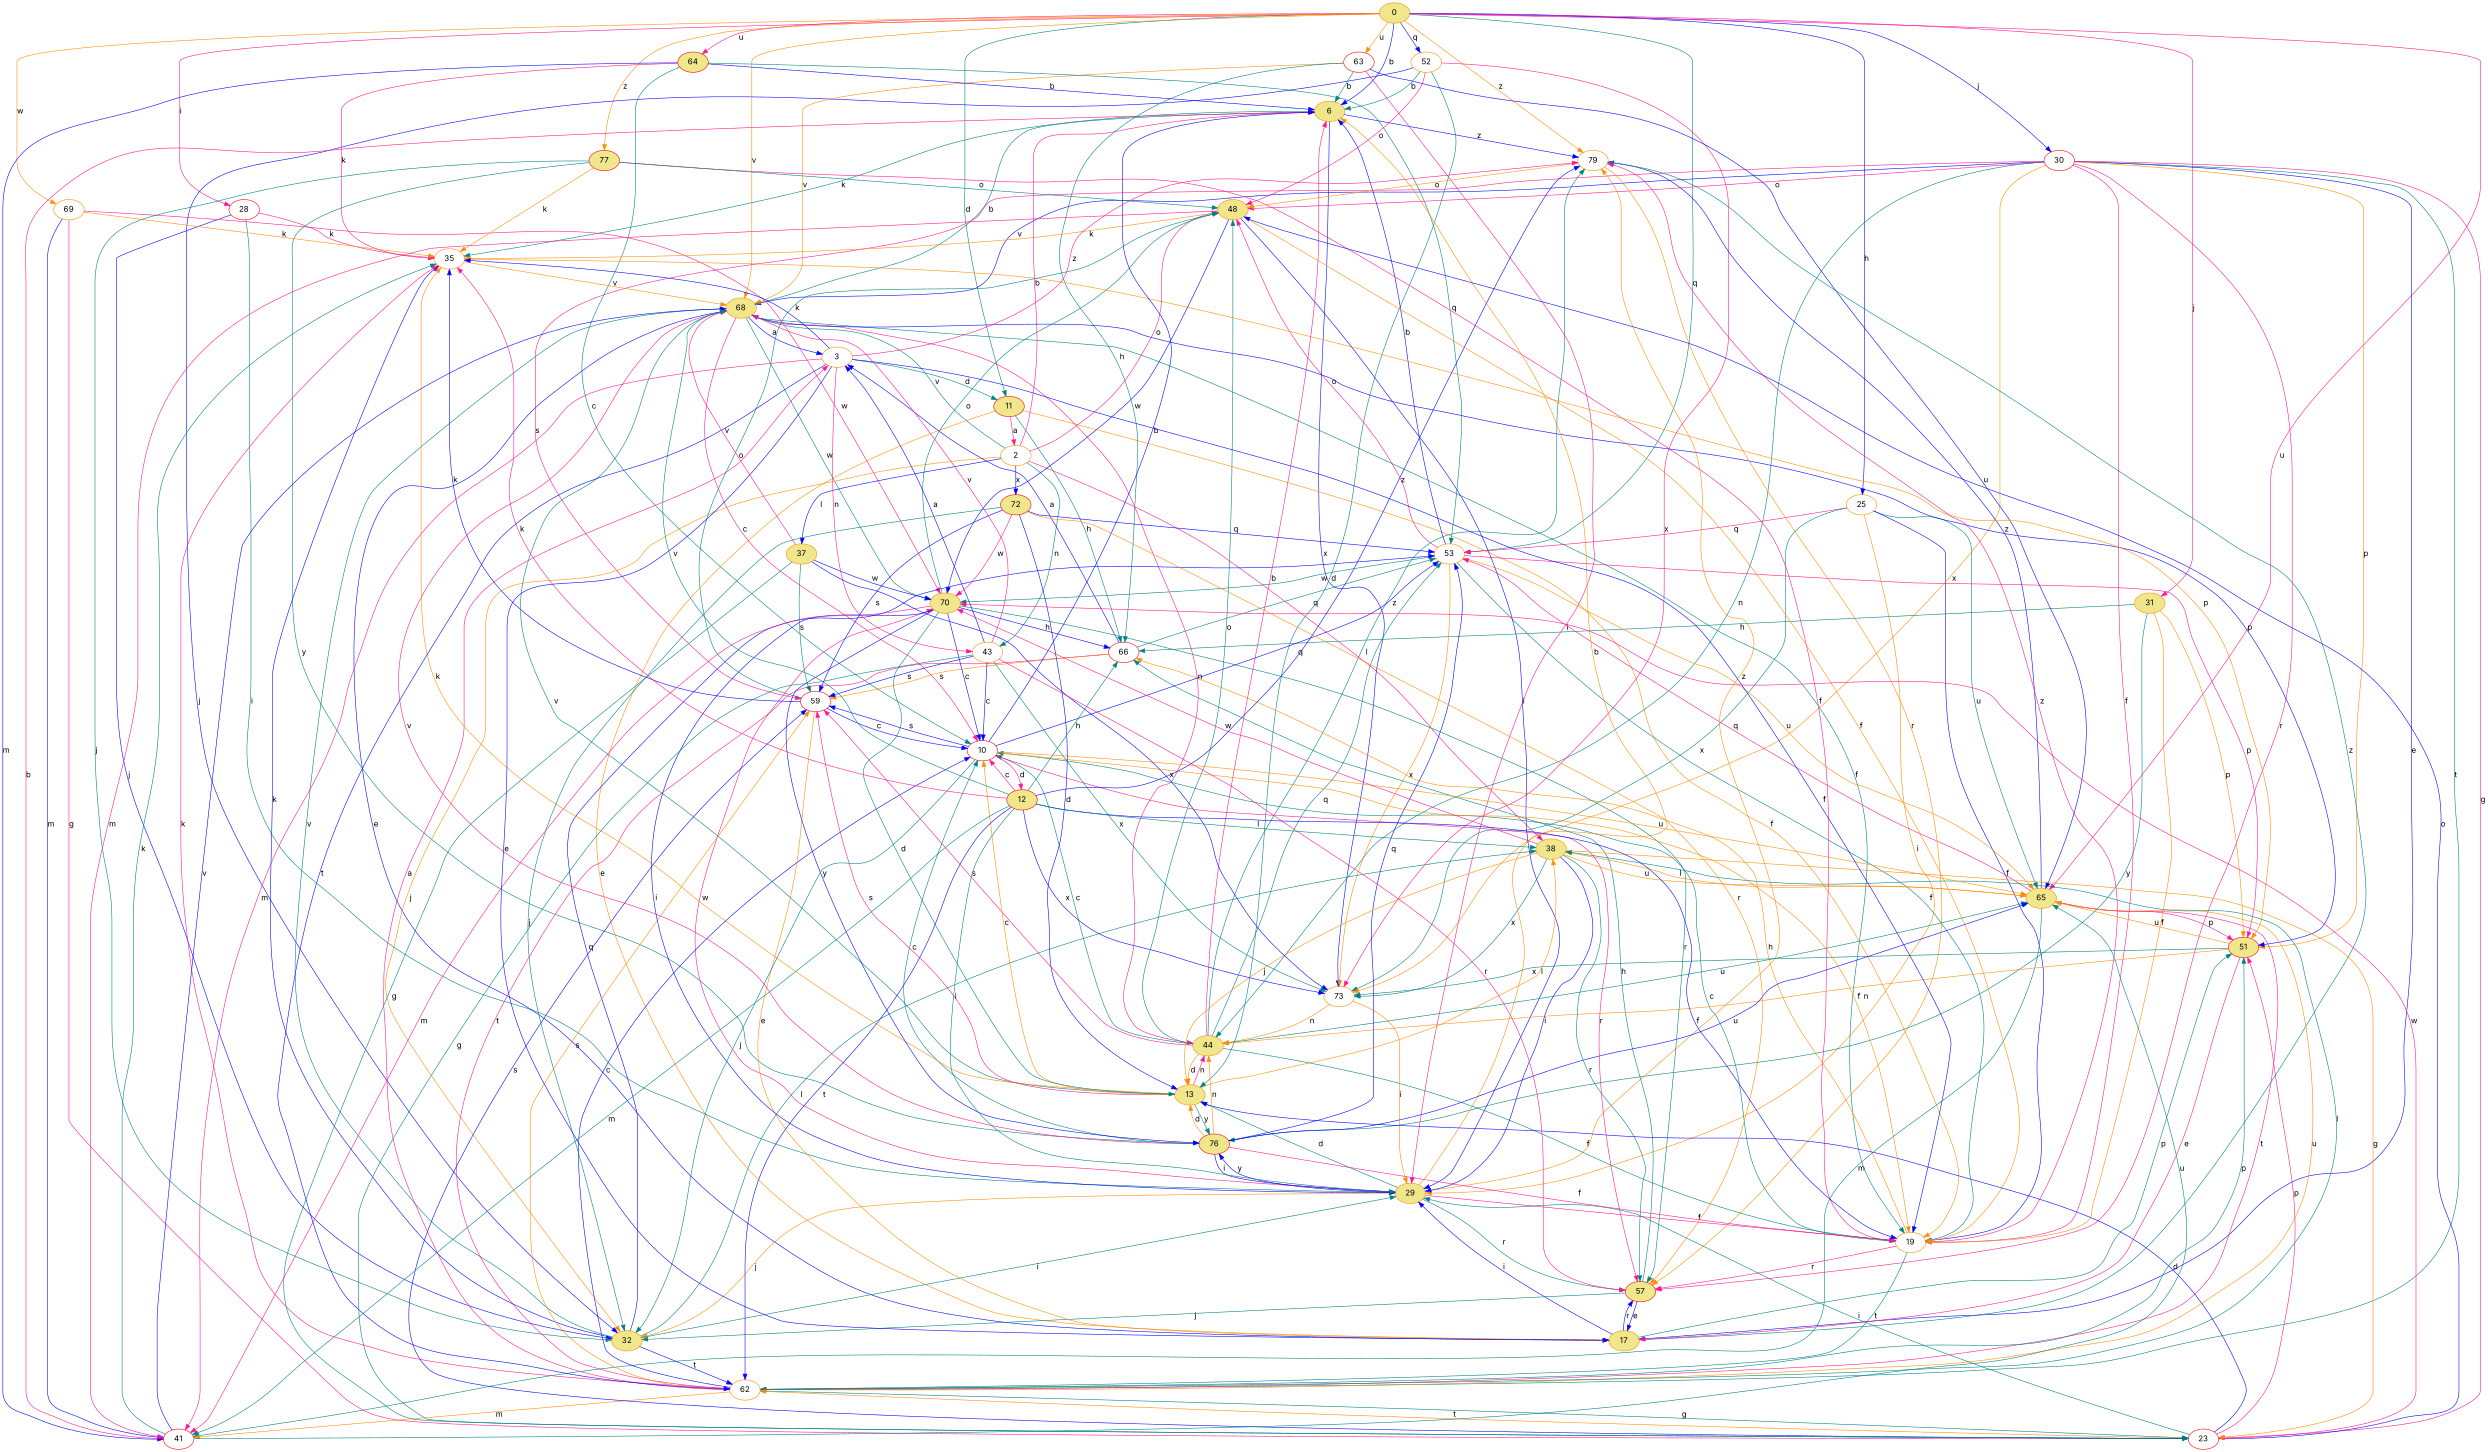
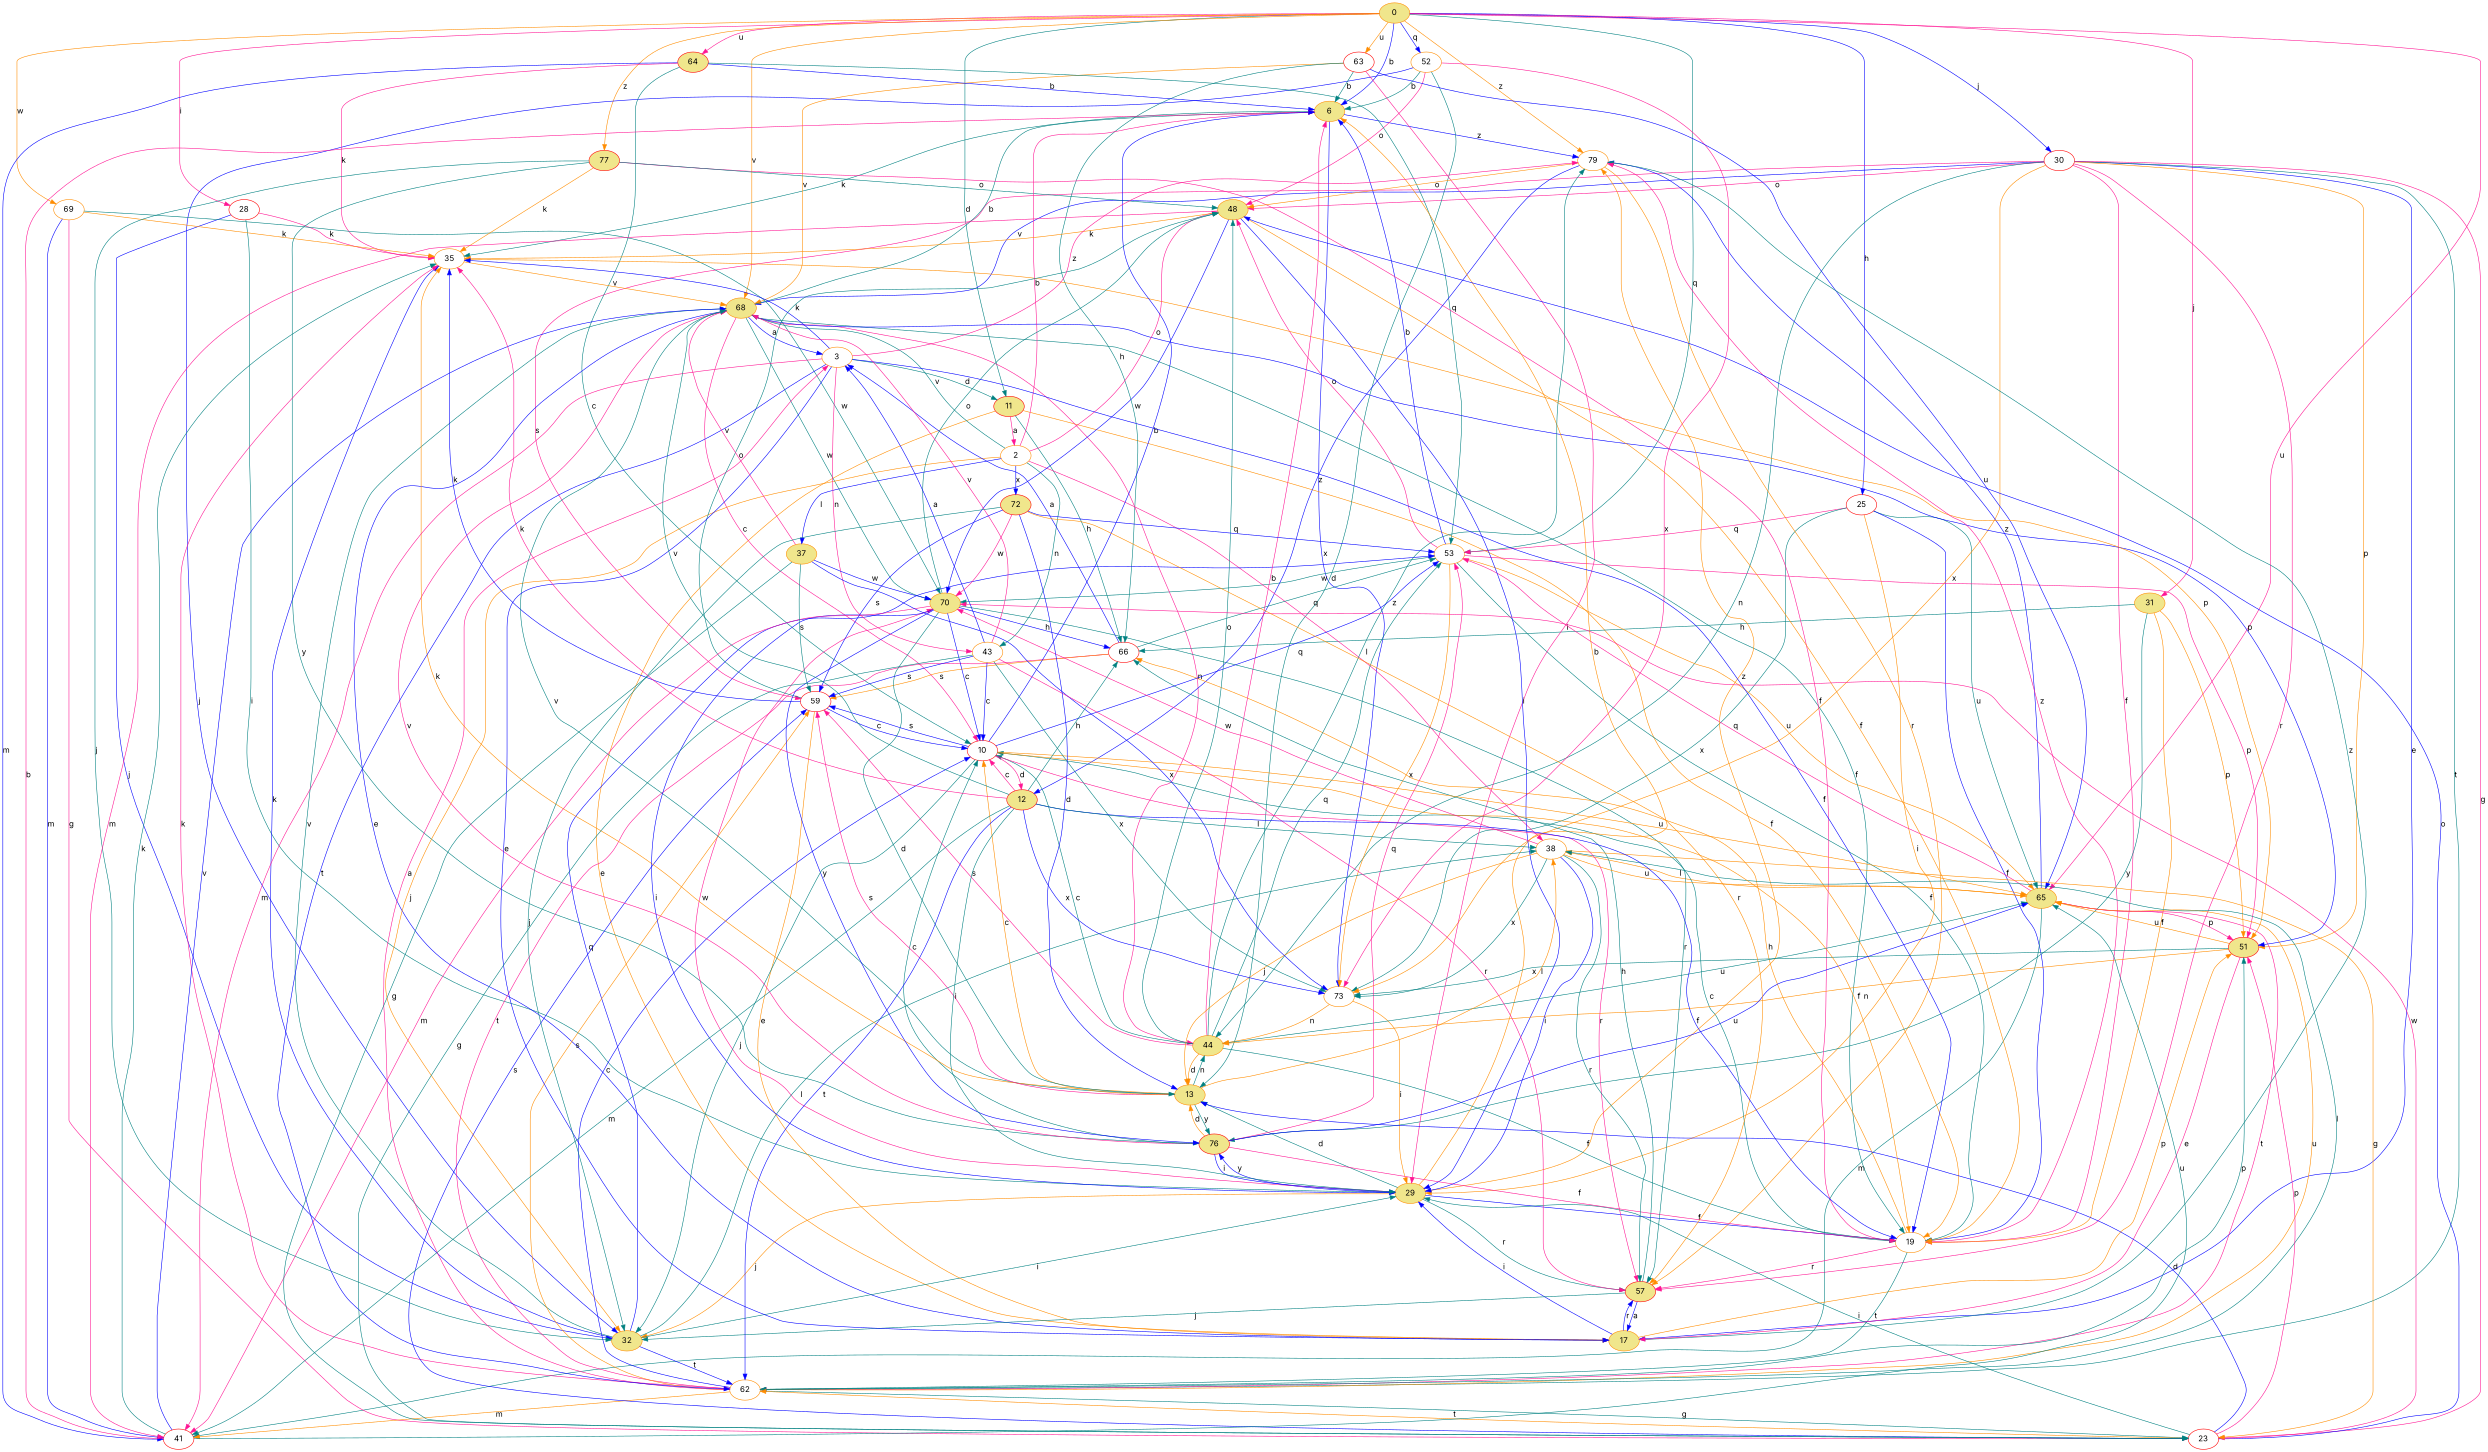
  strict digraph {
    fontname=Inter
    node [color=darkorange fillcolor=khaki fontname=Inter style=filled]
    edge [color=teal fontname=Inter]
    0
    6
    11 [color=red]
-   25 [fillcolor=white]
+   25 [color=red fillcolor=white]
    28 [color=red fillcolor=white]
    30 [color=red fillcolor=white]
    31
    52 [fillcolor=white]
    53 [fillcolor=white]
    63 [color=red fillcolor=white]
    64 [color=red]
    65
    68
    69 [fillcolor=white]
    77 [color=red]
    79 [fillcolor=white]
    35 [fillcolor=white]
    73 [fillcolor=white]
    2 [fillcolor=white]
    17
    19 [fillcolor=white]
    n22 [color=red fillcolor=white label=66]
    29
    32
    48
    62 [fillcolor=white]
    57 [color=red]
    59 [color=red fillcolor=white]
    44
    51 [color=red]
    23 [color=red fillcolor=white]
    76 [color=red]
    13
    70
    41 [color=red fillcolor=white]
    10 [color=red fillcolor=white]
-   38
+   38 [fillcolor=white]
    3 [fillcolor=white]
    37
    43 [fillcolor=white]
    72 [color=red]
    12 [color=red]
    0 -> 6 [color=blue label=b]
    0 -> 11 [label=d]
    0 -> 25 [color=blue label=h]
    0 -> 28 [color=deeppink label=i]
    0 -> 30 [color=blue label=j]
    0 -> 31 [color=deeppink label=j]
    0 -> 52 [color=blue label=q]
    0 -> 53 [label=q]
    0 -> 63 [color=darkorange label=u]
    0 -> 64 [color=deeppink label=u]
    0 -> 65 [color=deeppink label=u]
    0 -> 68 [color=darkorange label=v]
    0 -> 69 [color=darkorange label=w]
    0 -> 77 [color=darkorange label=z]
    0 -> 79 [color=darkorange label=z]
    6 -> 79 [color=blue label=z]
    6 -> 35 [label=k]
    6 -> 73 [color=blue label=x]
    11 -> 2 [color=deeppink label=a]
    11 -> 17 [color=darkorange label=e]
    11 -> 19 [color=darkorange label=f]
    11 -> n22 [label=h]
    25 -> 53 [color=deeppink label=q]
    25 -> 65 [label=u]
    25 -> 73 [label=x]
    25 -> 19 [color=blue label=f]
    25 -> 29 [color=darkorange label=i]
    28 -> 35 [color=deeppink label=k]
    28 -> 29 [label=i]
    28 -> 32 [color=blue label=j]
    30 -> 68 [color=blue label=v]
    30 -> 73 [color=darkorange label=x]
    30 -> 17 [color=blue label=e]
    30 -> 19 [color=deeppink label=f]
    30 -> 48 [color=deeppink label=o]
    30 -> 62 [label=t]
    30 -> 57 [color=deeppink label=r]
    30 -> 59 [color=deeppink label=s]
    30 -> 44 [label=n]
    30 -> 51 [color=darkorange label=p]
    30 -> 23 [color=deeppink label=g]
    31 -> 19 [color=darkorange label=f]
    31 -> n22 [label=h]
    31 -> 51 [color=darkorange label=p]
    31 -> 76 [label=y]
    52 -> 6 [label=b]
    52 -> 73 [color=deeppink label=x]
    52 -> 32 [color=blue label=j]
    52 -> 48 [color=deeppink label=o]
    52 -> 13 [label=d]
    53 -> 6 [color=blue label=b]
    53 -> 65 [color=darkorange label=u]
    53 -> 73 [color=darkorange label=x]
    53 -> 19 [label=f]
    53 -> 48 [color=deeppink label=o]
    53 -> 51 [color=deeppink label=p]
    53 -> 70 [label=w]
    63 -> 6 [label=b]
    63 -> 65 [color=blue label=u]
    63 -> 68 [color=darkorange label=v]
    63 -> n22 [label=h]
    63 -> 29 [color=deeppink label=i]
    64 -> 6 [color=blue label=b]
    64 -> 53 [label=q]
    64 -> 35 [color=deeppink label=k]
    64 -> 41 [color=blue label=m]
    64 -> 10 [label=c]
    65 -> 53 [color=deeppink label=q]
    65 -> 79 [color=blue label=z]
    65 -> 62 [color=deeppink label=t]
    65 -> 51 [color=deeppink label=p]
    65 -> 41 [label=m]
    65 -> 38 [color=darkorange label=l]
    68 -> 6 [label=b]
    68 -> 17 [color=blue label=e]
    68 -> 19 [label=f]
    68 -> 44 [color=deeppink label=n]
    68 -> 51 [color=blue label=p]
    68 -> 70 [label=w]
    68 -> 10 [color=deeppink label=c]
    68 -> 3 [color=blue label=a]
    69 -> 35 [color=darkorange label=k]
    69 -> 23 [color=deeppink label=g]
-   69 -> 70 [color=deeppink label=w]
+   69 -> 70 [label=w]
    69 -> 41 [color=blue label=m]
    77 -> 35 [color=darkorange label=k]
    77 -> 19 [color=deeppink label=f]
    77 -> 32 [label=j]
    77 -> 48 [label=o]
    77 -> 76 [label=y]
    79 -> 48 [color=darkorange label=o]
    79 -> 57 [color=darkorange label=r]
    35 -> 68 [color=darkorange label=v]
    35 -> 51 [color=darkorange label=p]
    73 -> 29 [color=darkorange label=i]
    73 -> 44 [color=darkorange label=n]
    2 -> 6 [color=deeppink label=b]
    2 -> 68 [label=v]
    2 -> 32 [color=darkorange label=j]
    2 -> 48 [color=deeppink label=o]
    2 -> 38 [color=deeppink label=l]
    2 -> 37 [color=blue label=l]
    2 -> 43 [label=n]
    2 -> 72 [color=blue label=x]
    17 -> 79 [label=z]
    17 -> 29 [color=blue label=i]
    17 -> 57 [color=blue label=r]
-   17 -> 51 [label=p]
+   17 -> 51 [color=darkorange label=p]
    19 -> 79 [color=deeppink label=z]
    19 -> n22 [color=darkorange label=h]
    19 -> 62 [label=t]
    19 -> 57 [color=deeppink label=r]
    19 -> 10 [label=c]
    n22 -> 53 [label=q]
    n22 -> 62 [color=deeppink label=t]
    n22 -> 59 [color=darkorange label=s]
    n22 -> 3 [color=blue label=a]
    29 -> 6 [color=darkorange label=b]
    29 -> 79 [color=darkorange label=z]
-   29 -> 19 [color=deeppink label=f]
+   29 -> 19 [color=blue label=f]
    29 -> 32 [color=darkorange label=j]
    29 -> 57 [label=r]
    29 -> 76 [color=blue label=y]
    29 -> 13 [label=d]
    29 -> 70 [color=deeppink label=w]
    32 -> 53 [color=blue label=q]
    32 -> 68 [label=v]
    32 -> 35 [color=blue label=k]
    32 -> 29 [label=i]
    32 -> 62 [color=blue label=t]
    32 -> 38 [label=l]
    48 -> 35 [color=darkorange label=k]
    48 -> 19 [color=darkorange label=f]
    48 -> 29 [color=blue label=i]
    48 -> 70 [color=blue label=w]
    48 -> 41 [color=deeppink label=m]
    62 -> 65 [color=darkorange label=u]
    62 -> 35 [color=deeppink label=k]
    62 -> 59 [color=darkorange label=s]
    62 -> 51 [label=p]
    62 -> 23 [label=g]
    62 -> 41 [color=darkorange label=m]
    62 -> 10 [color=blue label=c]
    62 -> 38 [label=l]
    62 -> 3 [color=deeppink label=a]
-   57 -> 17 [color=blue label=e]
+   57 -> 17 [color=blue label=a]
    57 -> n22 [label=h]
    57 -> 32 [label=j]
    59 -> 35 [color=blue label=k]
    59 -> 17 [color=darkorange label=e]
    59 -> 48 [label=o]
    59 -> 10 [color=blue label=c]
    44 -> 6 [color=deeppink label=b]
    44 -> 53 [label=q]
    44 -> 65 [label=u]
    44 -> 79 [label=z]
    44 -> 19 [label=f]
    44 -> 48 [label=o]
    44 -> 59 [color=deeppink label=s]
    44 -> 13 [color=darkorange label=d]
    44 -> 10 [label=c]
    51 -> 65 [color=darkorange label=u]
    51 -> 73 [label=x]
    51 -> 17 [color=deeppink label=e]
    51 -> 44 [color=darkorange label=n]
    23 -> 29 [label=i]
    23 -> 48 [color=blue label=o]
    23 -> 62 [color=darkorange label=t]
    23 -> 59 [color=blue label=s]
    23 -> 51 [color=deeppink label=p]
    23 -> 13 [color=blue label=d]
    23 -> 70 [color=deeppink label=w]
-   76 -> 53 [color=blue label=q]
+   76 -> 53 [color=deeppink label=q]
    76 -> 65 [color=blue label=u]
    76 -> 68 [color=deeppink label=v]
    76 -> 19 [color=deeppink label=f]
    76 -> 29 [color=blue label=i]
-   76 -> 44 [color=darkorange label=n]
    76 -> 13 [color=darkorange label=d]
    76 -> 10 [label=c]
    13 -> 68 [label=v]
    13 -> 35 [color=darkorange label=k]
    13 -> 59 [color=deeppink label=s]
-   13 -> 44 [color=deeppink label=n]
+   13 -> 44 [label=n]
    13 -> 76 [label=y]
    13 -> 10 [color=darkorange label=c]
    13 -> 38 [color=darkorange label=l]
    70 -> n22 [color=blue label=h]
    70 -> 29 [color=blue label=i]
    70 -> 48 [label=o]
    70 -> 57 [label=r]
    70 -> 76 [color=blue label=y]
    70 -> 13 [label=d]
    70 -> 41 [color=deeppink label=m]
    70 -> 10 [color=blue label=c]
    41 -> 6 [color=deeppink label=b]
    41 -> 65 [label=u]
    41 -> 68 [color=blue label=v]
    41 -> 35 [label=k]
    10 -> 6 [color=blue label=b]
    10 -> 53 [color=blue label=q]
    10 -> 65 [color=darkorange label=u]
    10 -> 19 [color=darkorange label=f]
    10 -> 32 [label=j]
    10 -> 57 [color=deeppink label=r]
    10 -> 59 [color=blue label=s]
    10 -> 12 [color=deeppink label=d]
    38 -> 65 [color=darkorange label=u]
    38 -> 73 [label=x]
    38 -> 29 [color=blue label=i]
    38 -> 57 [label=r]
    38 -> 23 [color=darkorange label=g]
    38 -> 13 [color=darkorange label=j]
    38 -> 70 [color=deeppink label=w]
    3 -> 11 [label=d]
    3 -> 79 [color=deeppink label=z]
    3 -> 35 [color=blue label=k]
    3 -> 17 [color=blue label=e]
    3 -> 19 [color=blue label=f]
    3 -> 62 [color=blue label=t]
    3 -> 41 [color=deeppink label=m]
    3 -> 43 [color=deeppink label=n]
    37 -> 68 [color=deeppink label=v]
    37 -> 73 [color=blue label=x]
    37 -> 59 [label=s]
    37 -> 23 [label=g]
    37 -> 70 [color=blue label=w]
    43 -> 68 [color=deeppink label=v]
    43 -> 73 [label=x]
    43 -> 57 [color=deeppink label=r]
    43 -> 59 [color=blue label=s]
    43 -> 23 [label=g]
    43 -> 10 [color=blue label=c]
    43 -> 3 [color=blue label=a]
    72 -> 53 [color=blue label=q]
    72 -> 32 [label=j]
    72 -> 57 [color=darkorange label=r]
    72 -> 59 [color=blue label=s]
    72 -> 13 [color=blue label=d]
    72 -> 70 [color=deeppink label=w]
    12 -> 68 [label=v]
-   12 -> 79 [color=blue label=z]
+   79 -> 12 [color=blue label=z]
    12 -> 35 [color=deeppink label=k]
    12 -> 73 [color=blue label=x]
    12 -> 19 [color=blue label=f]
    12 -> n22 [label=h]
    12 -> 29 [label=i]
    12 -> 62 [color=blue label=t]
    12 -> 41 [label=m]
    12 -> 10 [color=deeppink label=c]
    12 -> 38 [label=l]
  }
